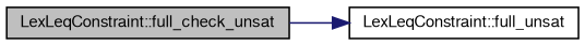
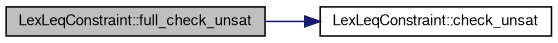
  digraph {
    rankdir=LR
    node [color=black fontname=FreeSans fontsize=10 shape=record style=filled]
    n1 [fillcolor=grey75 fontcolor=black height=0.2 label="LexLeqConstraint::full_check_unsat" width=0.4]
-   n2 [fillcolor=white height=0.2 label="LexLeqConstraint::full_unsat" width=0.4]
+   n2 [fillcolor=white height=0.2 label="LexLeqConstraint::check_unsat" width=0.4]
    n1 -> n2 [color=midnightblue fontname=FreeSans fontsize=10 labelfontname=FreeSans labelfontsize=10 style=solid]
  }
